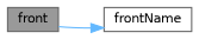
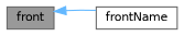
  digraph {
    rankdir=LR
    node [fontname=Helvetica fontsize=10 shape=box style=filled]
    n1 [color=gray40 fillcolor=grey60 fontcolor=black height=0.2 label=front width=0.4]
    n2 [color=grey40 fillcolor=white height=0.2 label=frontName width=0.4]
-   n1 -> n2 [color=steelblue1 fontname=Helvetica fontsize=10 labelfontname=Helvetica labelfontsize=10 style=solid]
+   n2 -> n1 [color=steelblue1 fontname=Helvetica fontsize=10 labelfontname=Helvetica labelfontsize=10 style=solid]
  }
